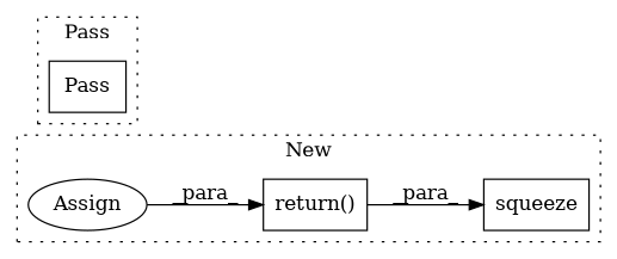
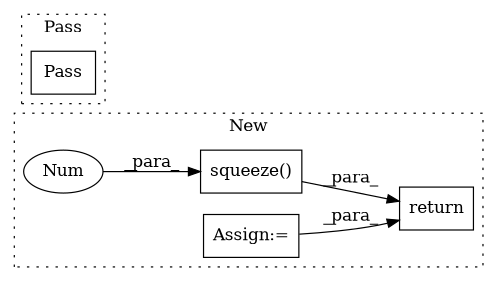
  digraph {
    rankdir=LR
    node [shape=box]
-   n1 [a=75 l="27,1" label="return()" s="6257,6285"]
-   n2 [a=76 l=1 label=Assign s=6284 shape=ellipse]
-   n4 [a=93 l=7 label=squeeze s=6295]
+   n1 [a=75 l="27,1" label="squeeze()" s="6257,6285"]
+   n2 [a=76 l=1 label=Num s=6284 shape=ellipse]
+   n3 [a=68 l=3 label="Assign:=" s=6254]
+   n4 [a=93 l=7 label=return s=6295]
    n5 [a=62 l=4 label=Pass s=4976]
    subgraph cluster_1 {
      label=New
      style=dotted
      n1
      n2
+     n3
      n4
    }
    subgraph cluster_2 {
      label=Pass
      style=dotted
      n5
    }
    n1 -> n4 [label=_para_]
    n2 -> n1 [label=_para_]
+   n3 -> n4 [label=_para_]
  }
